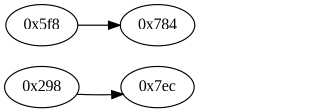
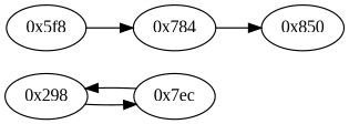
  strict digraph {
    "edge"="{}"
    file="/Users/mark/Documents/deobfus-2019-ccs/ALL-CFG/small-programs/16b-1-2-0-0-dc-2-2-0/1528_recovered.dot"
    fontname="Liberation Serif"
    "graph"="{u'file': u'/Users/mark/Documents/deobfus-2019-ccs/ALL-CFG/small-programs/16b-1-2-0-0-dc-2-2-0/1528_recovered.dot'}"
    "node"="{u'opcode': u''}"
    rankdir=LR
    node [fontname="Liberation Serif"]
    edge [fontname="Liberation Serif"]
    n1 [label="0x298" opcode="[u'str', u'str', u'ldr', u'ldrb', u'strb', u'ldr', u'ldr', u'ldrb', u'b']"]
    "0x7ec" [opcode="[u'ldr', u'ldr', u'ldr', u'add', u'sub', u'sub', u'mul', u'mvn', u'eor', u'and', u'ldr', u'mov', u'mov', u'ldr', u'cmp', u'mov', u'cmp', u'mov', u'mov', u'cmp', u'mov', u'mov', u'teq', u'mov', u'b']"]
    "0x784" [opcode="[u'str', u'str', u'ldr', u'ldrb', u'ldr', u'ldr', u'b']"]
+   "0x850" [opcode="[u'ldr', u'ldr', u'add', u'bl', u'mov', u'sub', u'pop']"]
    "0x5f8" [opcode="[u'push', u'add', u'sub', u'ldr', u'mov', u'str', u'ldr', u'ldr', u'ldr', u'ldr', u'ldr', u'str', u'b']"]
    n1 -> "0x7ec"
+   "0x7ec" -> n1
+   "0x784" -> "0x850"
    "0x5f8" -> "0x784"
  }
